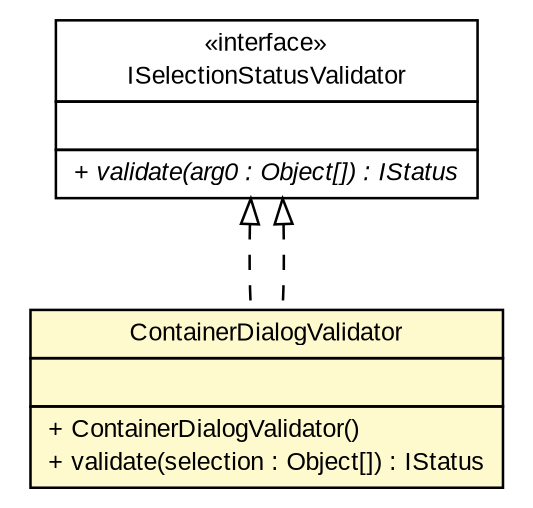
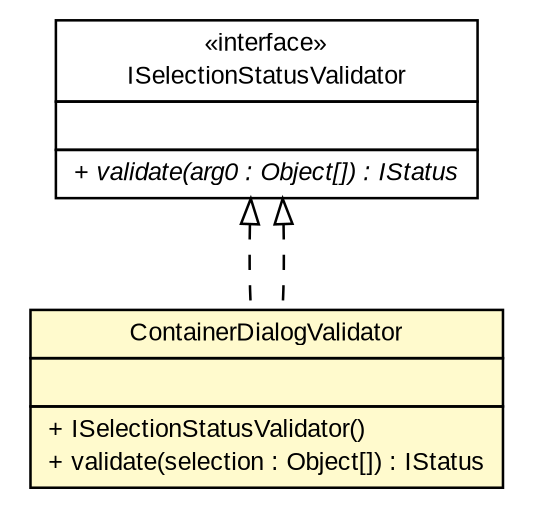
  digraph {
    nodesep=0.25
    ranksep=0.5
    node [fontcolor=black fontname=arial fontsize=10.0 shape=plaintext]
    edge [arrowtail=empty dir=back fontname=arial fontsize=10 headport=p labelfontname=arial labelfontsize=10 style=dashed tailport=p]
-   n1 [label=<<table title="gov.sandia.cf.parts.dialogs.ContainerDialogValidator" border="0" cellborder="1" cellspacing="0" cellpadding="2" port="p" bgcolor="lemonChiffon" href="./ContainerDialogValidator.html"> 		<tr><td><table border="0" cellspacing="0" cellpadding="1"> <tr><td align="center" balign="center"> ContainerDialogValidator </td></tr> 		</table></td></tr> 		<tr><td><table border="0" cellspacing="0" cellpadding="1"> <tr><td align="left" balign="left">  </td></tr> 		</table></td></tr> 		<tr><td><table border="0" cellspacing="0" cellpadding="1"> <tr><td align="left" balign="left"> + ContainerDialogValidator() </td></tr> <tr><td align="left" balign="left"> + validate(selection : Object[]) : IStatus </td></tr> 		</table></td></tr> 		</table>>]
+   n1 [label=<<table title="gov.sandia.cf.parts.dialogs.ContainerDialogValidator" border="0" cellborder="1" cellspacing="0" cellpadding="2" port="p" bgcolor="lemonChiffon" href="./ContainerDialogValidator.html"> 		<tr><td><table border="0" cellspacing="0" cellpadding="1"> <tr><td align="center" balign="center"> ContainerDialogValidator </td></tr> 		</table></td></tr> 		<tr><td><table border="0" cellspacing="0" cellpadding="1"> <tr><td align="left" balign="left">  </td></tr> 		</table></td></tr> 		<tr><td><table border="0" cellspacing="0" cellpadding="1"> <tr><td align="left" balign="left"> + ISelectionStatusValidator() </td></tr> <tr><td align="left" balign="left"> + validate(selection : Object[]) : IStatus </td></tr> 		</table></td></tr> 		</table>>]
    n2 [label=<<table title="org.eclipse.ui.dialogs.ISelectionStatusValidator" border="0" cellborder="1" cellspacing="0" cellpadding="2" port="p" href="http://java.sun.com/j2se/1.4.2/docs/api/org/eclipse/ui/dialogs/ISelectionStatusValidator.html"> 		<tr><td><table border="0" cellspacing="0" cellpadding="1"> <tr><td align="center" balign="center"> &#171;interface&#187; </td></tr> <tr><td align="center" balign="center"> ISelectionStatusValidator </td></tr> 		</table></td></tr> 		<tr><td><table border="0" cellspacing="0" cellpadding="1"> <tr><td align="left" balign="left">  </td></tr> 		</table></td></tr> 		<tr><td><table border="0" cellspacing="0" cellpadding="1"> <tr><td align="left" balign="left"><font face="arial italic" point-size="10.0"> + validate(arg0 : Object[]) : IStatus </font></td></tr> 		</table></td></tr> 		</table>>]
    n2 -> n1
    n2 -> n1
  }
